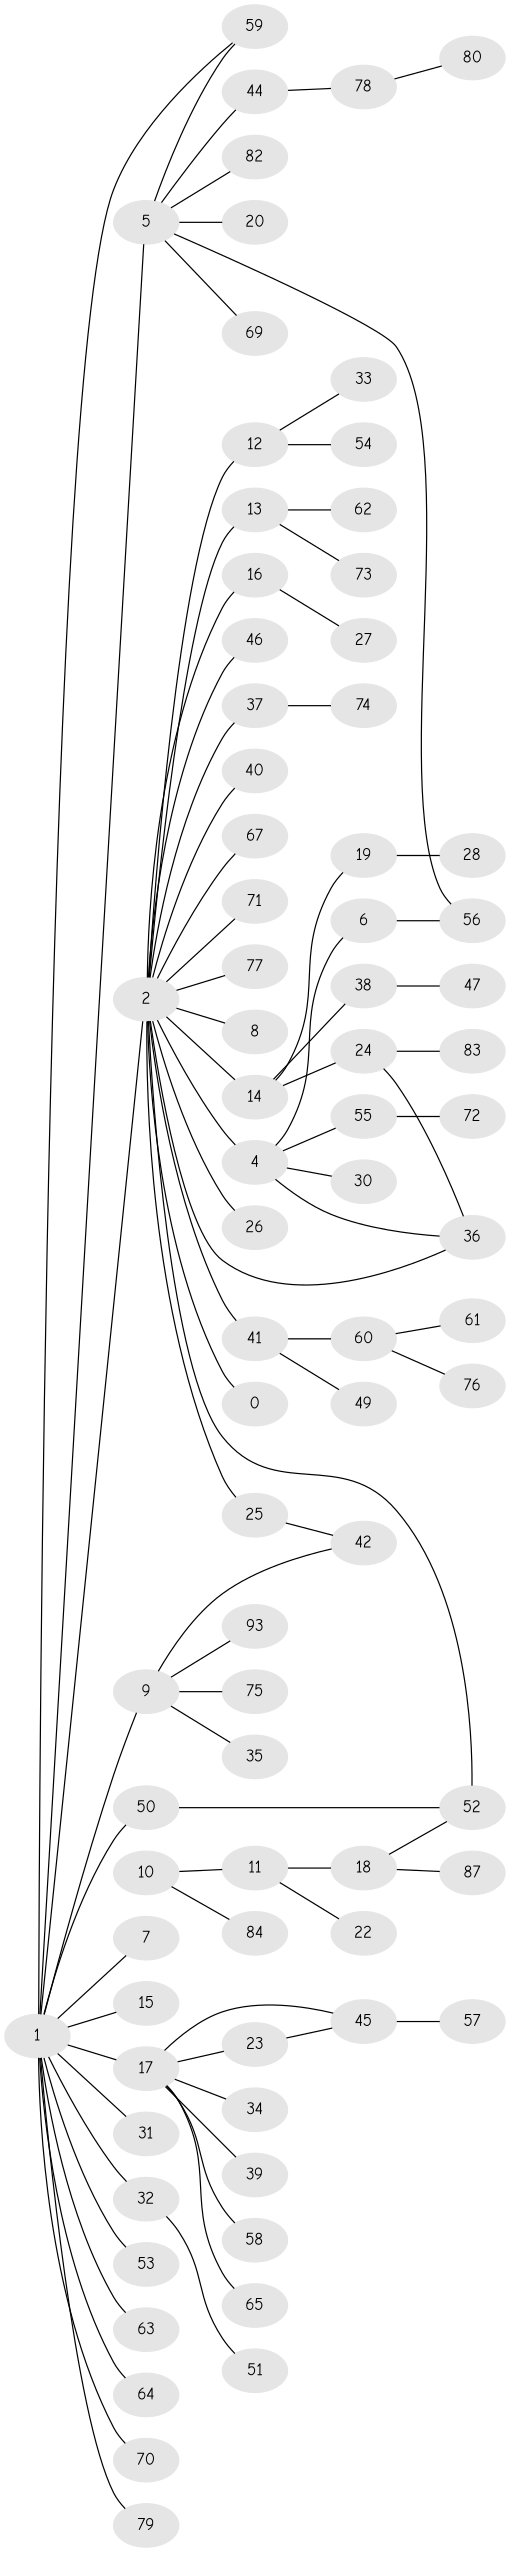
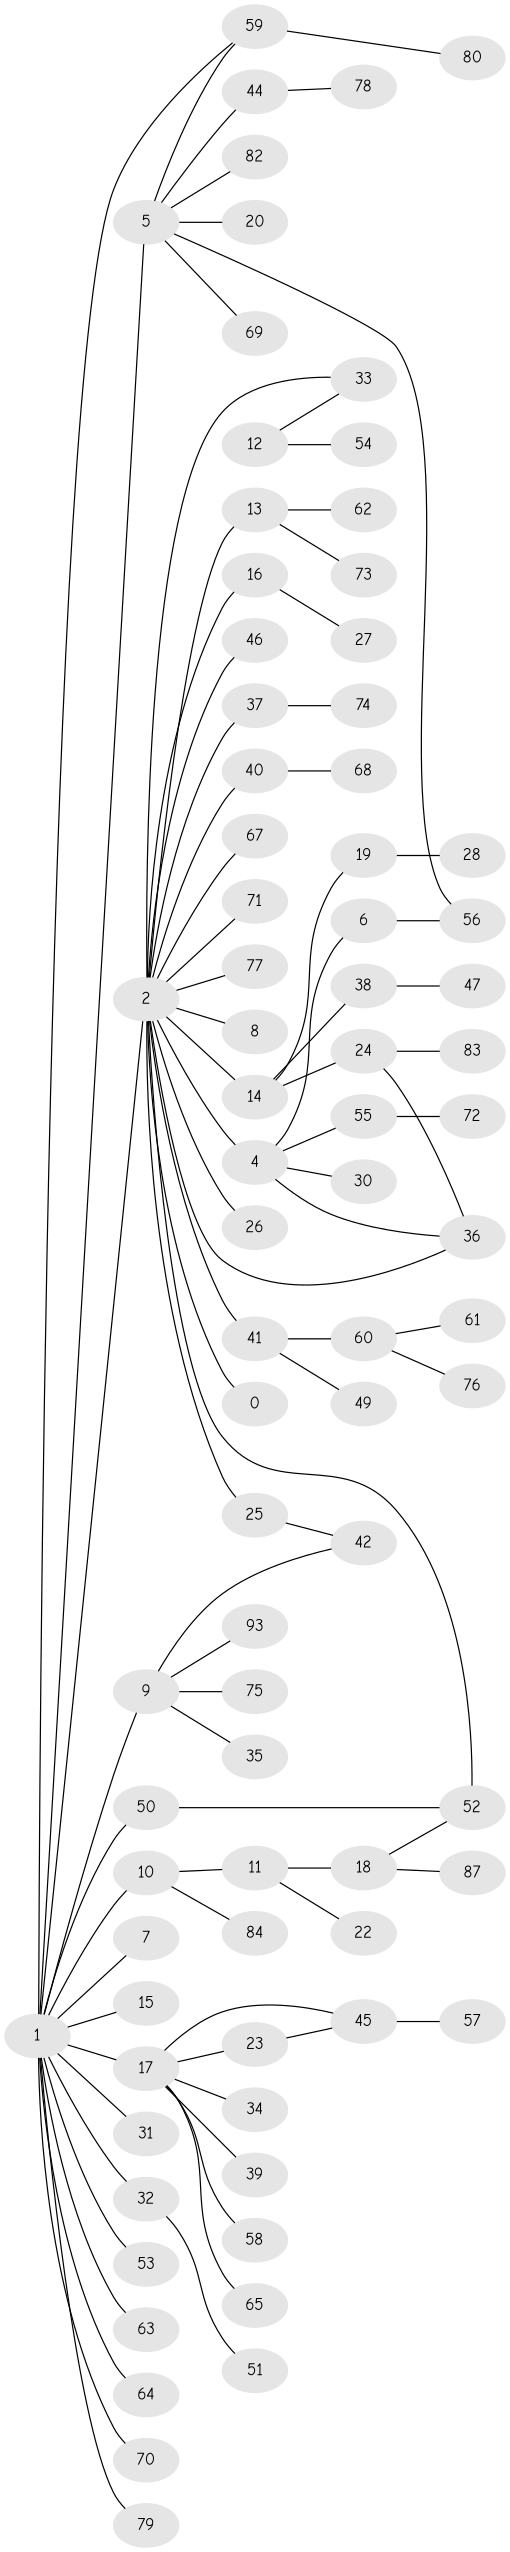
  graph {
    fontname="Comic Neue"
    rankdir=LR
    node [color=gray90 fontname="Comic Neue" style=filled]
    edge [fontname="Comic Neue"]
    1
    2
    5
    7
    9
    10
    15
    17
    31
    32
    50
    53
    59
    63
    64
    70
    79
    n18 [label=0]
    4
    8
    12
    13
    14
    16
    25
    26
    36
    37
    40
    41
    46
    52
    67
    71
    77
    20
    44
    56
    69
    82
    35
    42
    n43 [label=93]
    75
    11
    84
    23
    34
    39
    45
    58
    65
    51
    80
    6
    30
    55
    33
    54
    62
    73
    19
    24
    38
    27
    74
+   68
    49
    60
    72
    78
    18
    22
    n74 [label=87]
    28
    83
    47
    57
    61
    76
    1 -- 2
    1 -- 5
    1 -- 7
    1 -- 9
+   1 -- 10
    1 -- 15
    1 -- 17
    1 -- 31
    1 -- 32
    1 -- 50
    1 -- 53
    1 -- 59
    1 -- 63
    1 -- 64
    1 -- 70
    1 -- 79
    2 -- n18
    2 -- 4
    2 -- 8
-   2 -- 12
+   2 -- 33
    2 -- 13
    2 -- 14
    2 -- 16
    2 -- 25
    2 -- 26
    2 -- 36
    2 -- 37
    2 -- 40
    2 -- 41
    2 -- 46
    2 -- 52
    2 -- 67
    2 -- 71
    2 -- 77
    5 -- 59
    5 -- 20
    5 -- 44
    5 -- 56
    5 -- 69
    5 -- 82
    9 -- 35
    9 -- 42
    9 -- n43
    9 -- 75
    10 -- 11
    10 -- 84
    17 -- 23
    17 -- 34
    17 -- 39
    17 -- 45
    17 -- 58
    17 -- 65
    32 -- 51
    50 -- 52
-   78 -- 80
+   59 -- 80
    4 -- 36
    4 -- 6
    4 -- 30
    4 -- 55
    12 -- 33
    12 -- 54
    13 -- 62
    13 -- 73
    14 -- 19
    14 -- 24
    14 -- 38
    16 -- 27
    25 -- 42
    37 -- 74
+   40 -- 68
    41 -- 49
    41 -- 60
    44 -- 78
    11 -- 18
    11 -- 22
    23 -- 45
    45 -- 57
    6 -- 56
    55 -- 72
    19 -- 28
    24 -- 36
    24 -- 83
    38 -- 47
    60 -- 61
    60 -- 76
    18 -- 52
    18 -- n74
  }
